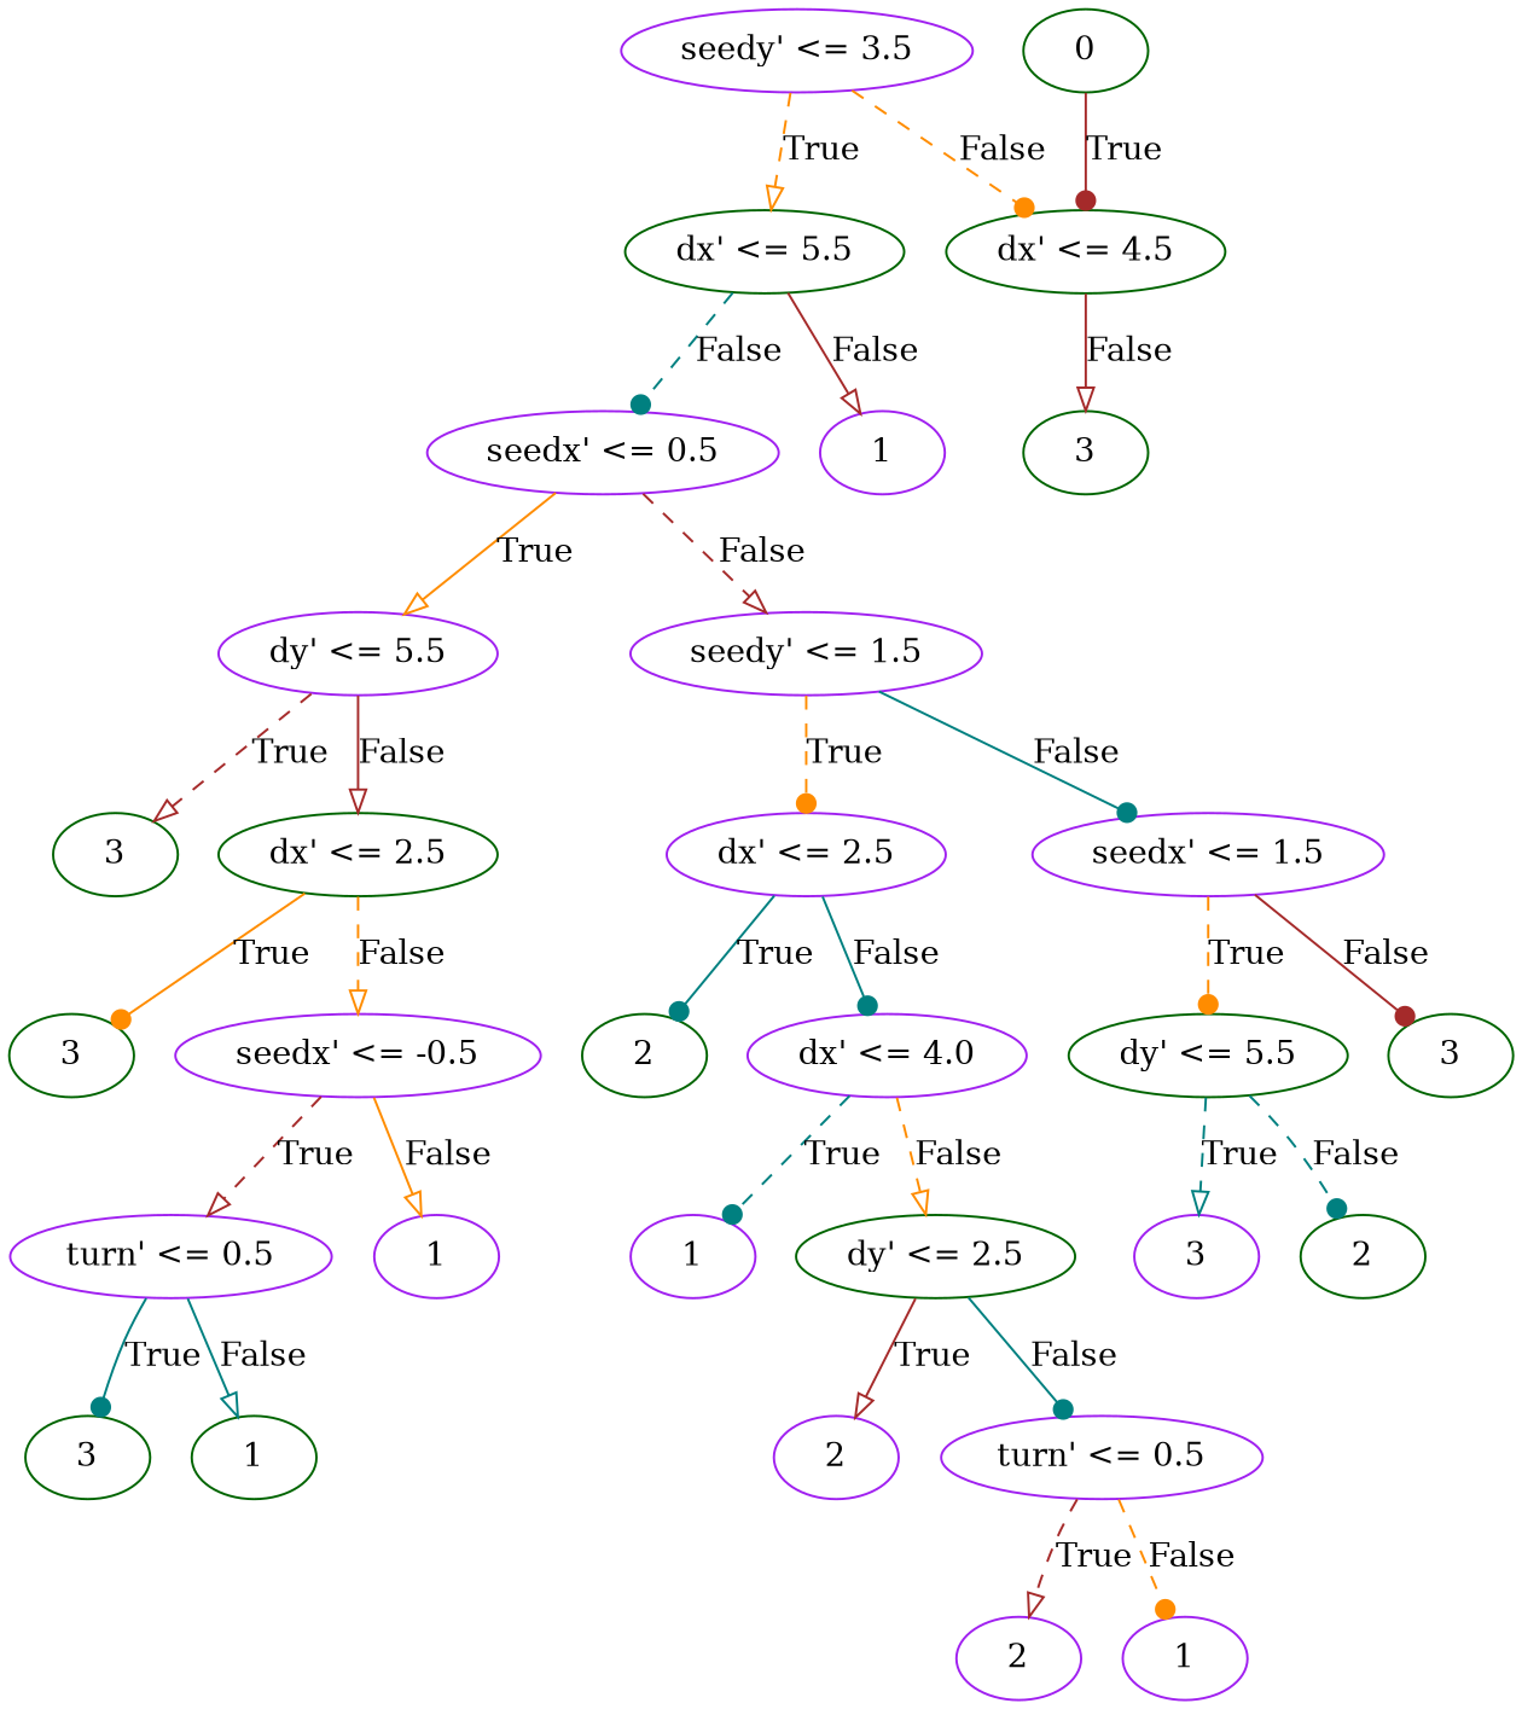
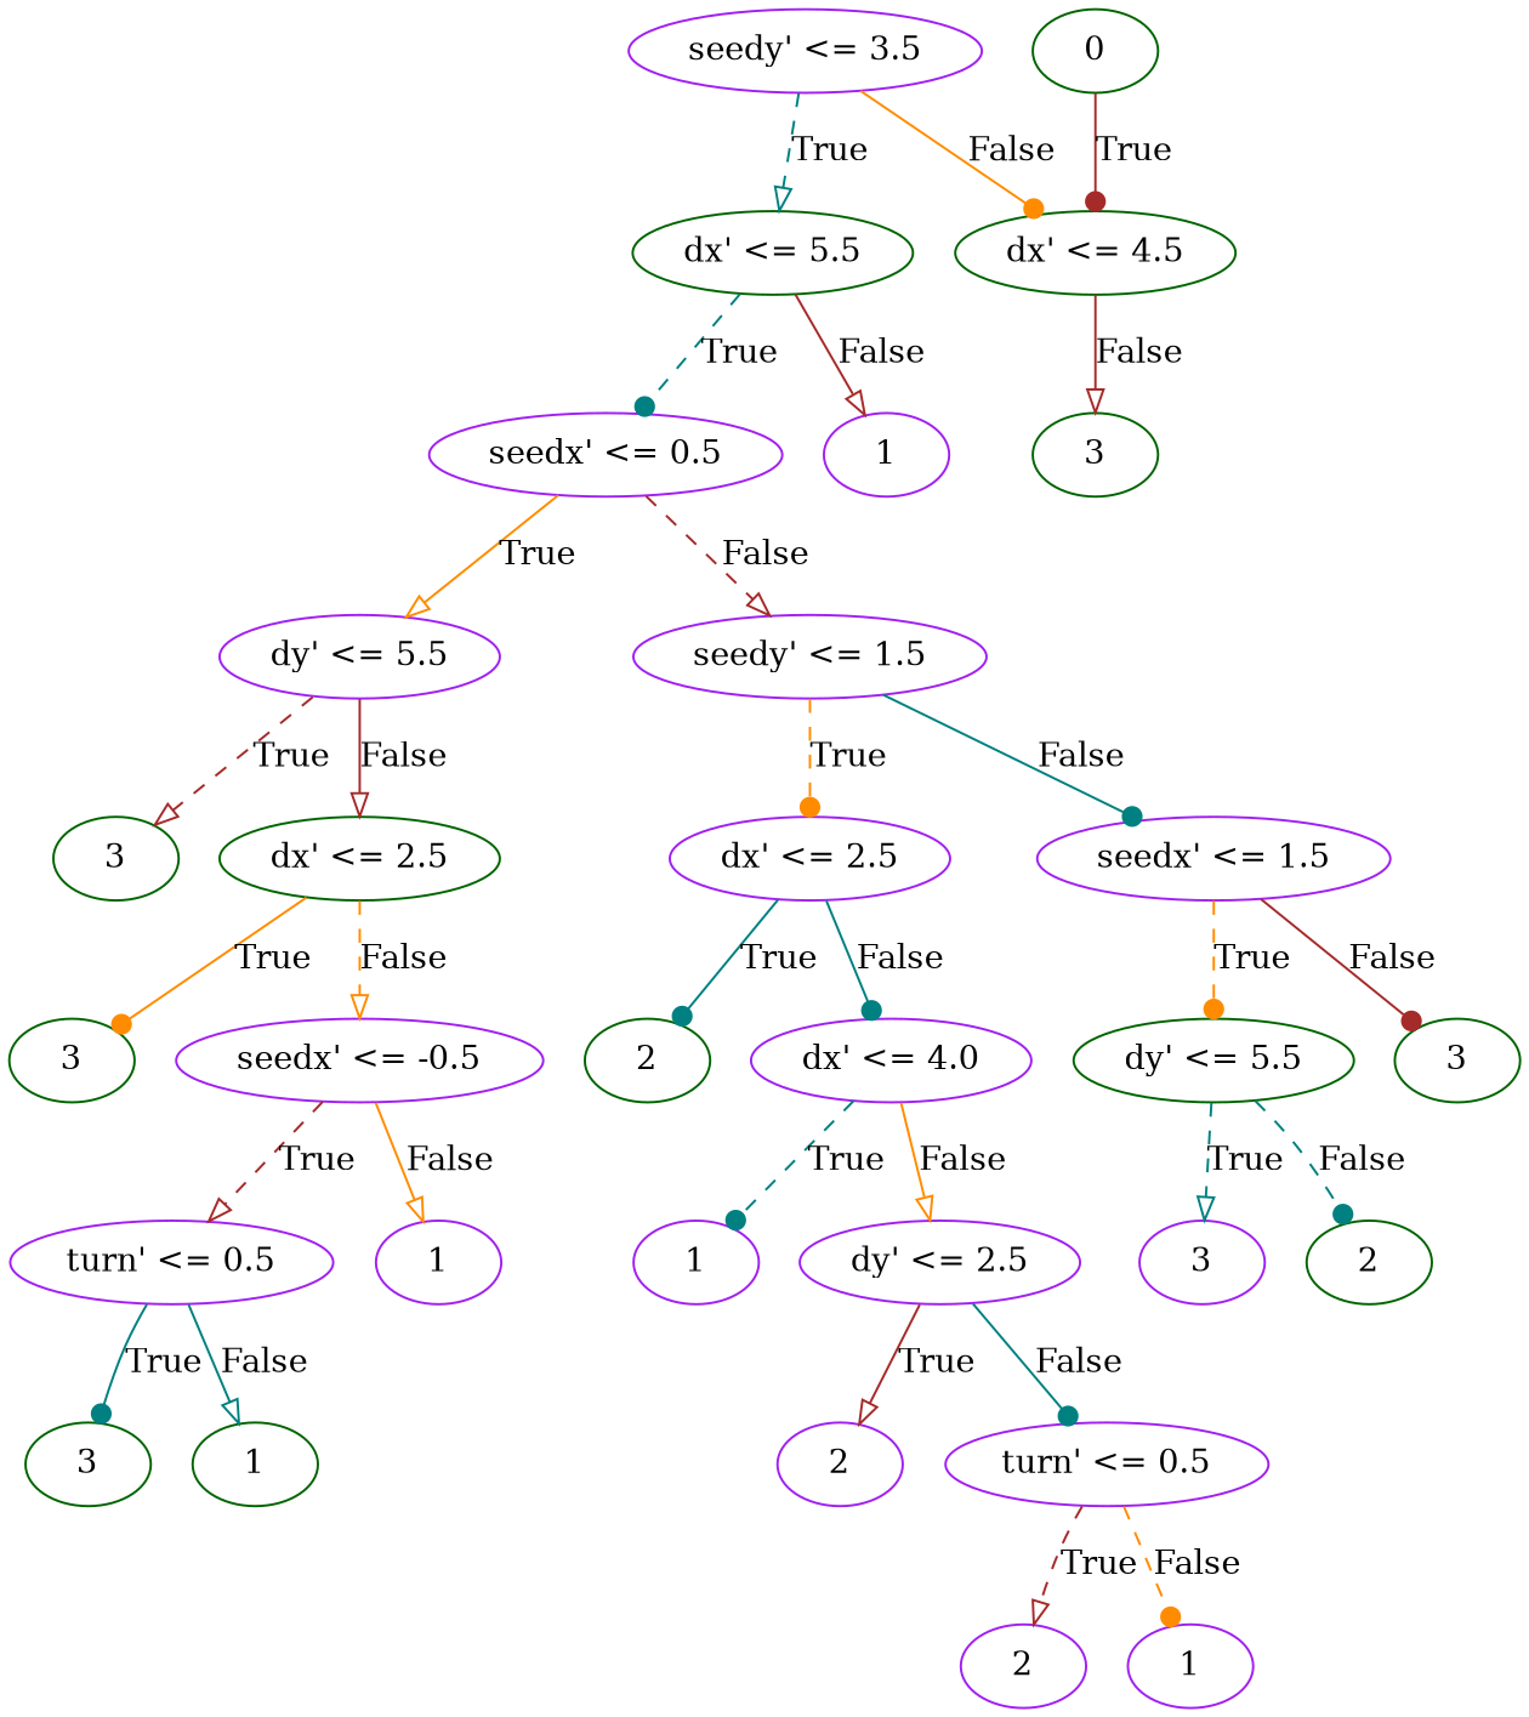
  digraph {
    node [color=purple]
    edge [arrowhead=onormal color=darkorange style=solid]
    n1 [label="seedy' <= 3.5"]
    n2 [color=darkgreen label="dx' <= 5.5"]
    n3 [color=darkgreen label="dx' <= 4.5"]
    n4 [label="seedx' <= 0.5"]
    n5 [label=1]
    n6 [color=darkgreen label=3]
    n7 [label="dy' <= 5.5"]
    n8 [label="seedy' <= 1.5"]
    n9 [color=darkgreen label=3]
    n10 [color=darkgreen label="dx' <= 2.5"]
    n11 [label="dx' <= 2.5"]
    n12 [label="seedx' <= 1.5"]
    n13 [color=darkgreen label=3]
    n14 [label="seedx' <= -0.5"]
    n15 [label="turn' <= 0.5"]
    n16 [label=1]
    n17 [color=darkgreen label=3]
    n18 [color=darkgreen label=1]
    n19 [color=darkgreen label=2]
    n20 [label="dx' <= 4.0"]
    n21 [color=darkgreen label="dy' <= 5.5"]
    n22 [color=darkgreen label=3]
    n23 [label=1]
-   n24 [color=darkgreen label="dy' <= 2.5"]
+   n24 [label="dy' <= 2.5"]
    n25 [label=2]
    n26 [label="turn' <= 0.5"]
    n27 [label=2]
    n28 [label=1]
    n29 [label=3]
    n30 [color=darkgreen label=2]
    n31 [color=darkgreen label=0]
-   n1 -> n2 [label=True style=dashed]
-   n1 -> n3 [arrowhead=dot label=False style=dashed]
-   n2 -> n4 [arrowhead=dot color=teal label=False style=dashed]
+   n1 -> n2 [color=teal label=True style=dashed]
+   n1 -> n3 [arrowhead=dot label=False]
+   n2 -> n4 [arrowhead=dot color=teal label=True style=dashed]
    n2 -> n5 [color=brown label=False]
    n3 -> n6 [color=brown label=False]
    n4 -> n7 [label=True]
    n4 -> n8 [color=brown label=False style=dashed]
    n7 -> n9 [color=brown label=True style=dashed]
    n7 -> n10 [color=brown label=False]
    n8 -> n11 [arrowhead=dot label=True style=dashed]
    n8 -> n12 [arrowhead=dot color=teal label=False]
    n10 -> n13 [arrowhead=dot label=True]
    n10 -> n14 [label=False style=dashed]
    n11 -> n19 [arrowhead=dot color=teal label=True]
    n11 -> n20 [arrowhead=dot color=teal label=False]
    n12 -> n21 [arrowhead=dot label=True style=dashed]
    n12 -> n22 [arrowhead=dot color=brown label=False]
    n14 -> n15 [color=brown label=True style=dashed]
    n14 -> n16 [label=False]
    n15 -> n17 [arrowhead=dot color=teal label=True]
    n15 -> n18 [color=teal label=False]
    n20 -> n23 [arrowhead=dot color=teal label=True style=dashed]
-   n20 -> n24 [label=False style=dashed]
+   n20 -> n24 [label=False]
    n21 -> n29 [color=teal label=True style=dashed]
    n21 -> n30 [arrowhead=dot color=teal label=False style=dashed]
    n24 -> n25 [color=brown label=True]
    n24 -> n26 [arrowhead=dot color=teal label=False]
    n26 -> n27 [color=brown label=True style=dashed]
    n26 -> n28 [arrowhead=dot label=False style=dashed]
    n31 -> n3 [arrowhead=dot color=brown label=True]
  }
